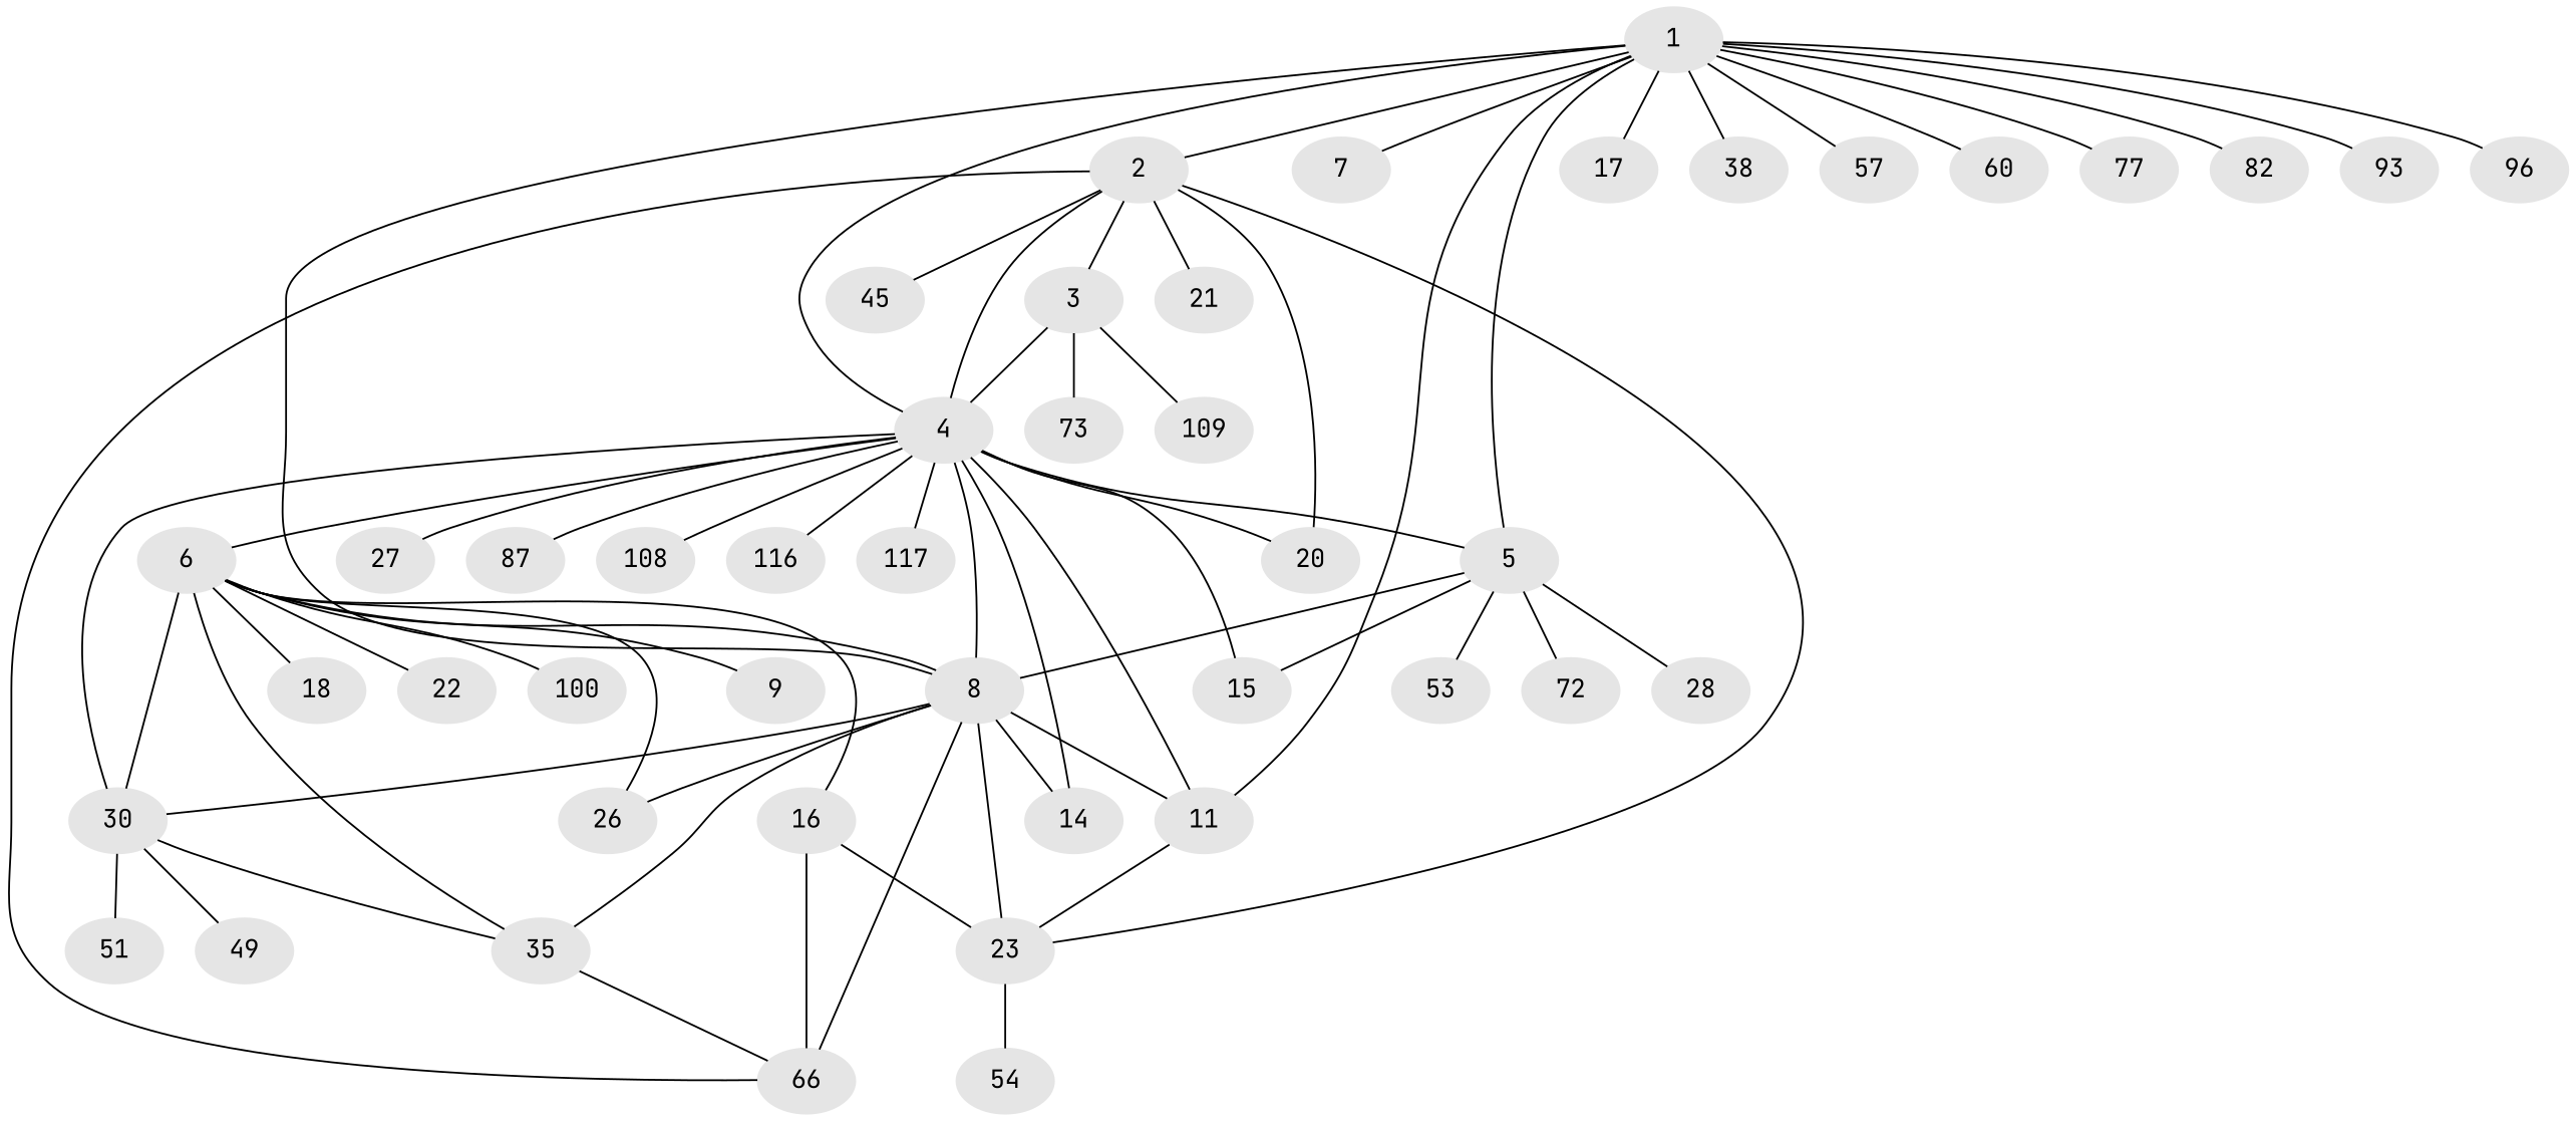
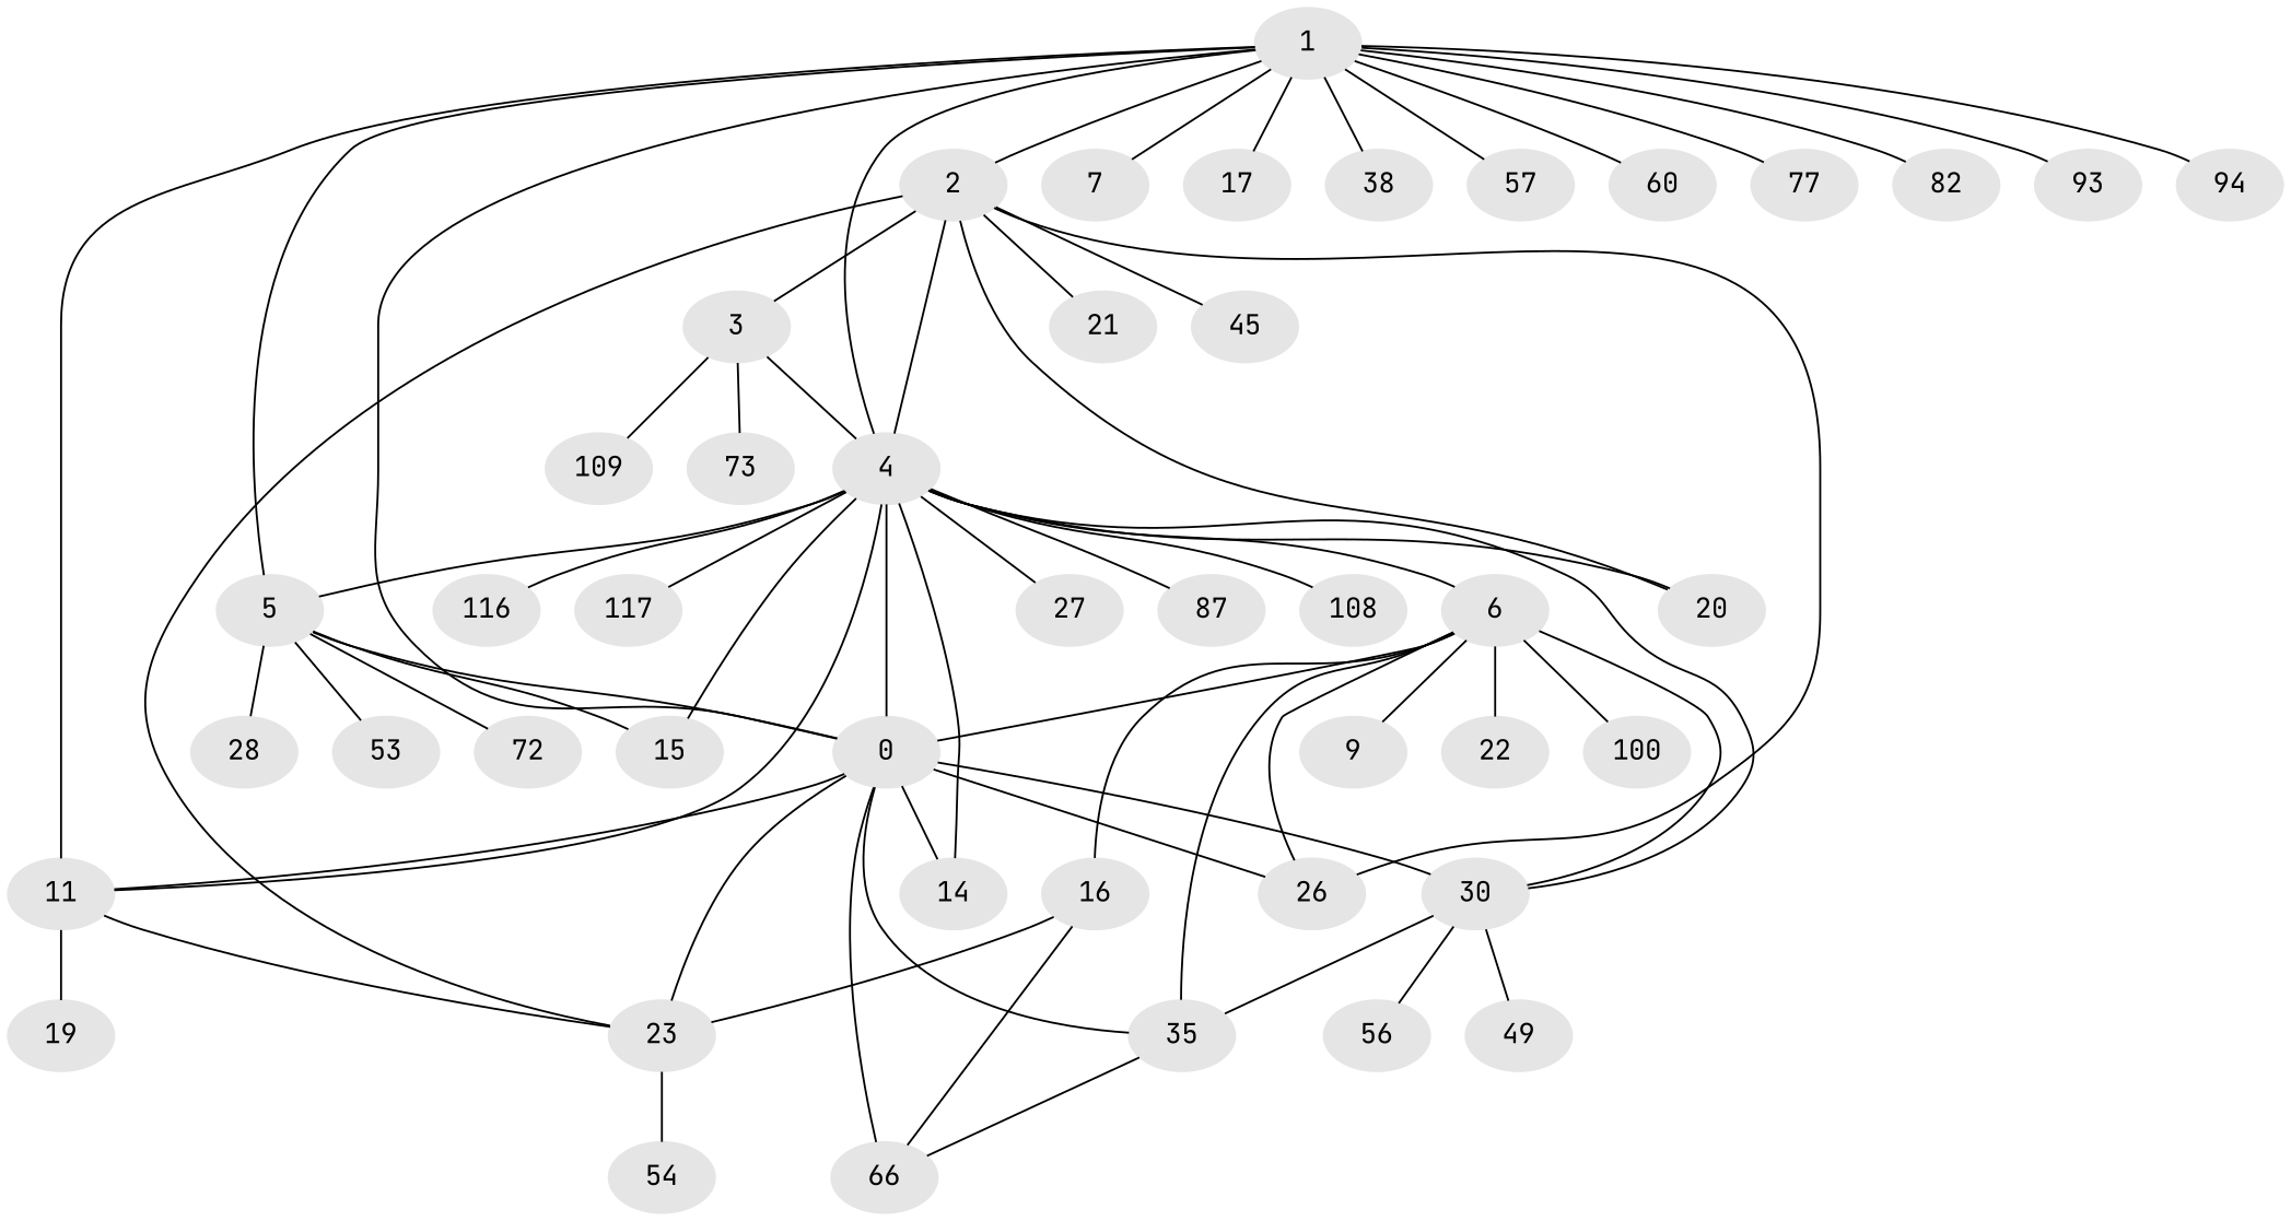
  graph {
    fontname="JetBrains Mono"
    node [color=gray90 fontname="JetBrains Mono" style=filled]
    edge [fontname="JetBrains Mono"]
    1
    2
    4 [super="+40+32+36+25+31+70+46+48+10"]
    5
    7
-   8 [super="+12+42+13+41+33"]
+   8 [super="+12+42+13+41+33" label=0]
    11
    17
    38
    57 [super="+75"]
    60 [super="+119"]
    77
    82
    93
-   94 [label=96]
+   94
    3
    20 [super="+86"]
    21
    23 [super="+44+103+68"]
    45
    66 [super="+102"]
    6 [super="+51"]
    14 [super="+104"]
    15 [super="+81+110+24"]
    27
    30 [super="+47"]
    87
    108
    116
    117
    28
    53
    72
    26 [super="+37+39"]
    35 [super="+83+43"]
+   19
    73
    109
    54
    9 [super="+74"]
    16 [super="+61"]
-   18 [super="+55"]
    22
    100
    49 [super="+118+59"]
-   56 [label=51]
+   56
    1 -- 2
    1 -- 4
    1 -- 5
    1 -- 7
    1 -- 8
    1 -- 11
    1 -- 17
    1 -- 38
    1 -- 57
    1 -- 60
    1 -- 77
    1 -- 82
    1 -- 93
    1 -- 94
    2 -- 4
    2 -- 3
    2 -- 20
    2 -- 21
    2 -- 23
    2 -- 45
-   2 -- 66
+   2 -- 26
    4 -- 5
    4 -- 8 [weight=4]
    4 -- 11
    4 -- 20
    4 -- 6 [weight=3]
    4 -- 14 [weight=2]
    4 -- 15
    4 -- 27
    4 -- 30
    4 -- 87
    4 -- 108
    4 -- 116
    4 -- 117
    5 -- 8
    5 -- 15
    5 -- 28
    5 -- 53
    5 -- 72
    8 -- 11
    8 -- 23 [weight=3]
    8 -- 66 [weight=2]
    8 -- 14 [weight=2]
    8 -- 30
    8 -- 26
    8 -- 35
    11 -- 23
+   11 -- 19
    3 -- 4
    3 -- 73
    3 -- 109
    23 -- 54
    6 -- 8 [weight=2]
    6 -- 30
    6 -- 26
    6 -- 35
    6 -- 9
    6 -- 16
-   6 -- 18
    6 -- 22
    6 -- 100
    30 -- 35
    30 -- 49
    30 -- 56
    35 -- 66
    16 -- 23
    16 -- 66
  }
